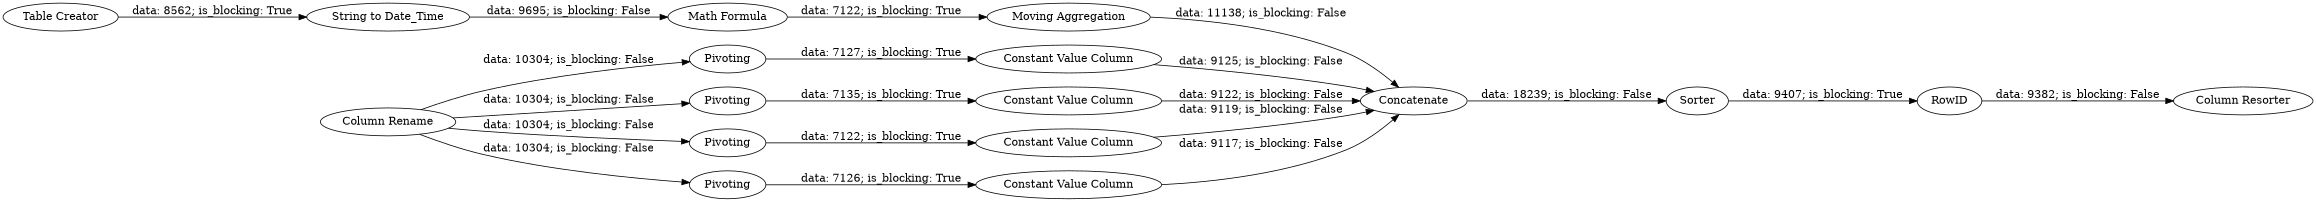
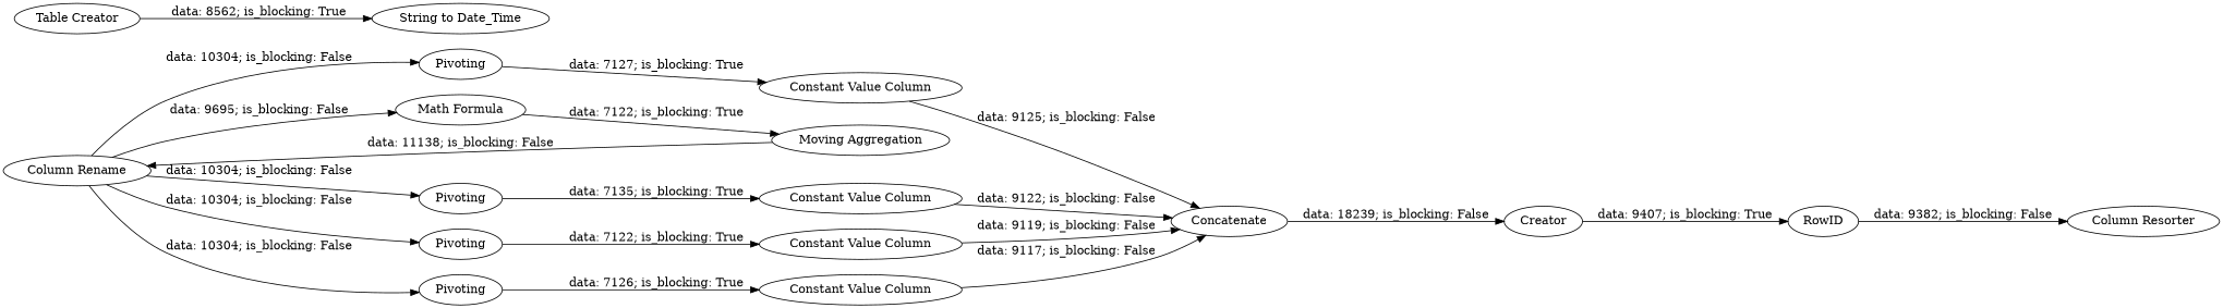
  digraph {
    rankdir=LR
    n1 [label=Pivoting]
    n2 [label="Constant Value Column"]
    n3 [label=Concatenate]
    n4 [label=RowID]
    n5 [label="Column Resorter"]
    n6 [label="Math Formula"]
    n7 [label="Moving Aggregation"]
    n8 [label="Column Rename"]
    n9 [label="Constant Value Column"]
-   n10 [label=Sorter]
+   n10 [label=Creator]
    n11 [label="Constant Value Column"]
    n12 [label=Pivoting]
    n13 [label=Pivoting]
    n14 [label="Constant Value Column"]
    n15 [label=Pivoting]
    n16 [label="Table Creator"]
    n17 [label="String to Date_Time"]
    n1 -> n2 [label="data: 7127; is_blocking: True"]
    n2 -> n3 [label="data: 9125; is_blocking: False"]
    n3 -> n10 [label="data: 18239; is_blocking: False"]
    n4 -> n5 [label="data: 9382; is_blocking: False"]
    n6 -> n7 [label="data: 7122; is_blocking: True"]
-   n7 -> n3 [label="data: 11138; is_blocking: False"]
+   n7 -> n8 [label="data: 11138; is_blocking: False"]
    n8 -> n1 [label="data: 10304; is_blocking: False"]
    n8 -> n12 [label="data: 10304; is_blocking: False"]
    n8 -> n13 [label="data: 10304; is_blocking: False"]
    n8 -> n15 [label="data: 10304; is_blocking: False"]
    n9 -> n3 [label="data: 9122; is_blocking: False"]
    n10 -> n4 [label="data: 9407; is_blocking: True"]
    n11 -> n3 [label="data: 9117; is_blocking: False"]
    n12 -> n9 [label="data: 7135; is_blocking: True"]
    n13 -> n14 [label="data: 7122; is_blocking: True"]
    n14 -> n3 [label="data: 9119; is_blocking: False"]
    n15 -> n11 [label="data: 7126; is_blocking: True"]
    n16 -> n17 [label="data: 8562; is_blocking: True"]
-   n17 -> n6 [label="data: 9695; is_blocking: False"]
+   n8 -> n6 [label="data: 9695; is_blocking: False"]
  }
